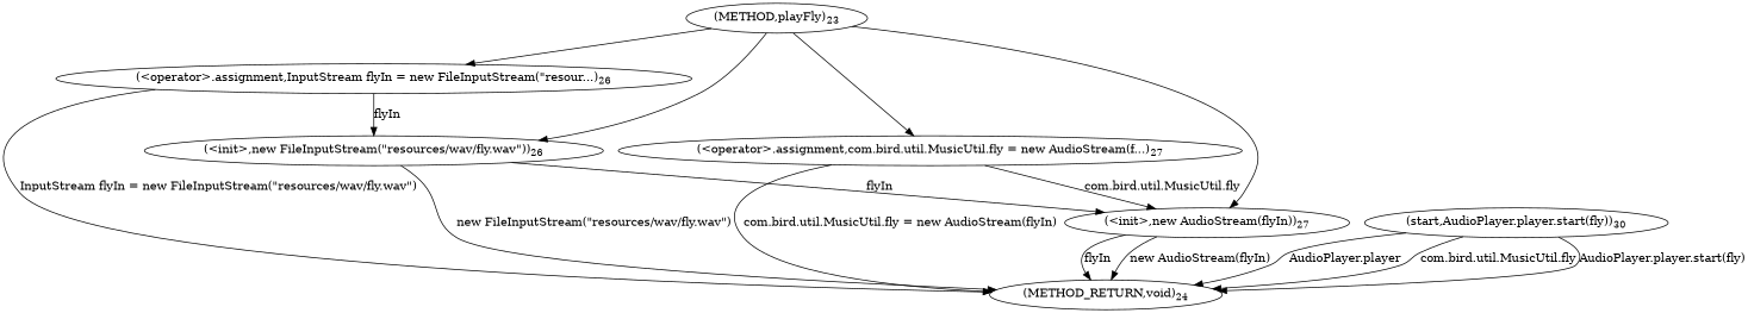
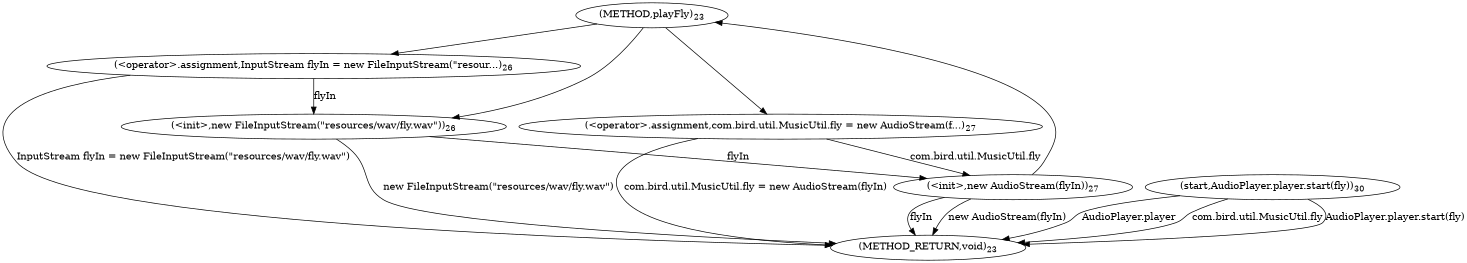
  digraph {
    n1 [label=<(METHOD,playFly)<SUB>23</SUB>>]
    n2 [label=<(&lt;operator&gt;.assignment,InputStream flyIn = new FileInputStream(&quot;resour...)<SUB>26</SUB>>]
    n3 [label=<(&lt;init&gt;,new FileInputStream(&quot;resources/wav/fly.wav&quot;))<SUB>26</SUB>>]
    n4 [label=<(&lt;operator&gt;.assignment,com.bird.util.MusicUtil.fly = new AudioStream(f...)<SUB>27</SUB>>]
    n5 [label=<(&lt;init&gt;,new AudioStream(flyIn))<SUB>27</SUB>>]
-   n6 [label=<(METHOD_RETURN,void)<SUB>24</SUB>>]
+   n6 [label=<(METHOD_RETURN,void)<SUB>23</SUB>>]
    n7 [label=<(start,AudioPlayer.player.start(fly))<SUB>30</SUB>>]
    n1 -> n2
    n1 -> n3
    n1 -> n4
-   n1 -> n5
+   n5 -> n1
    n2 -> n3 [label=flyIn]
    n2 -> n6 [label="InputStream flyIn = new FileInputStream(&quot;resources/wav/fly.wav&quot;)"]
    n3 -> n5 [label=flyIn]
    n3 -> n6 [label="new FileInputStream(&quot;resources/wav/fly.wav&quot;)"]
    n4 -> n5 [label="com.bird.util.MusicUtil.fly"]
    n4 -> n6 [label="com.bird.util.MusicUtil.fly = new AudioStream(flyIn)"]
    n5 -> n6 [label=flyIn]
    n5 -> n6 [label="new AudioStream(flyIn)"]
    n7 -> n6 [label="AudioPlayer.player"]
    n7 -> n6 [label="com.bird.util.MusicUtil.fly"]
    n7 -> n6 [label="AudioPlayer.player.start(fly)"]
  }
